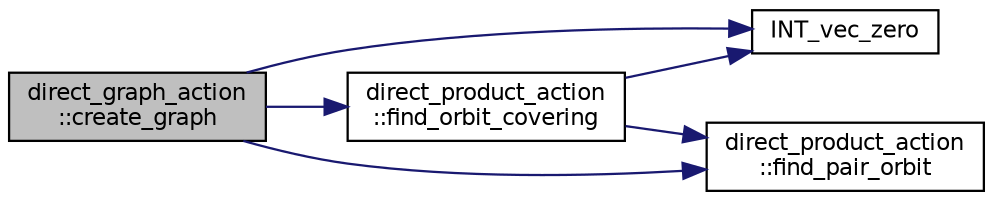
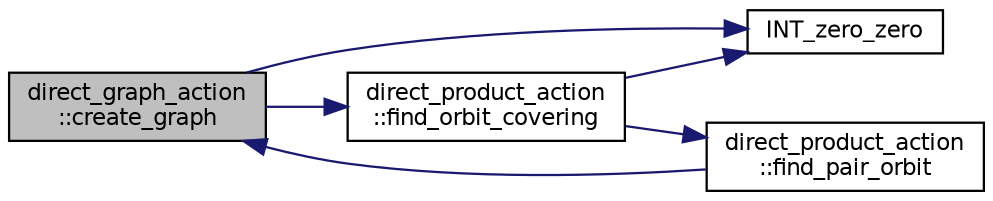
  digraph {
    rankdir=LR
    node [color=black fillcolor=white fontname=Helvetica fontsize=10 shape=record style=filled]
    edge [color=midnightblue fontname=Helvetica fontsize=10 labelfontname=Helvetica labelfontsize=10 style=solid]
    n1 [fillcolor=grey75 fontcolor=black height=0.2 label="direct_graph_action\l::create_graph" width=0.4]
-   n2 [height=0.2 label=INT_vec_zero width=0.4]
+   n2 [height=0.2 label=INT_zero_zero width=0.4]
    n3 [height=0.2 label="direct_product_action\l::find_orbit_covering" width=0.4]
    n4 [height=0.2 label="direct_product_action\l::find_pair_orbit" width=0.4]
    n1 -> n2
    n1 -> n3
-   n1 -> n4
+   n4 -> n1
    n3 -> n2
    n3 -> n4
  }
